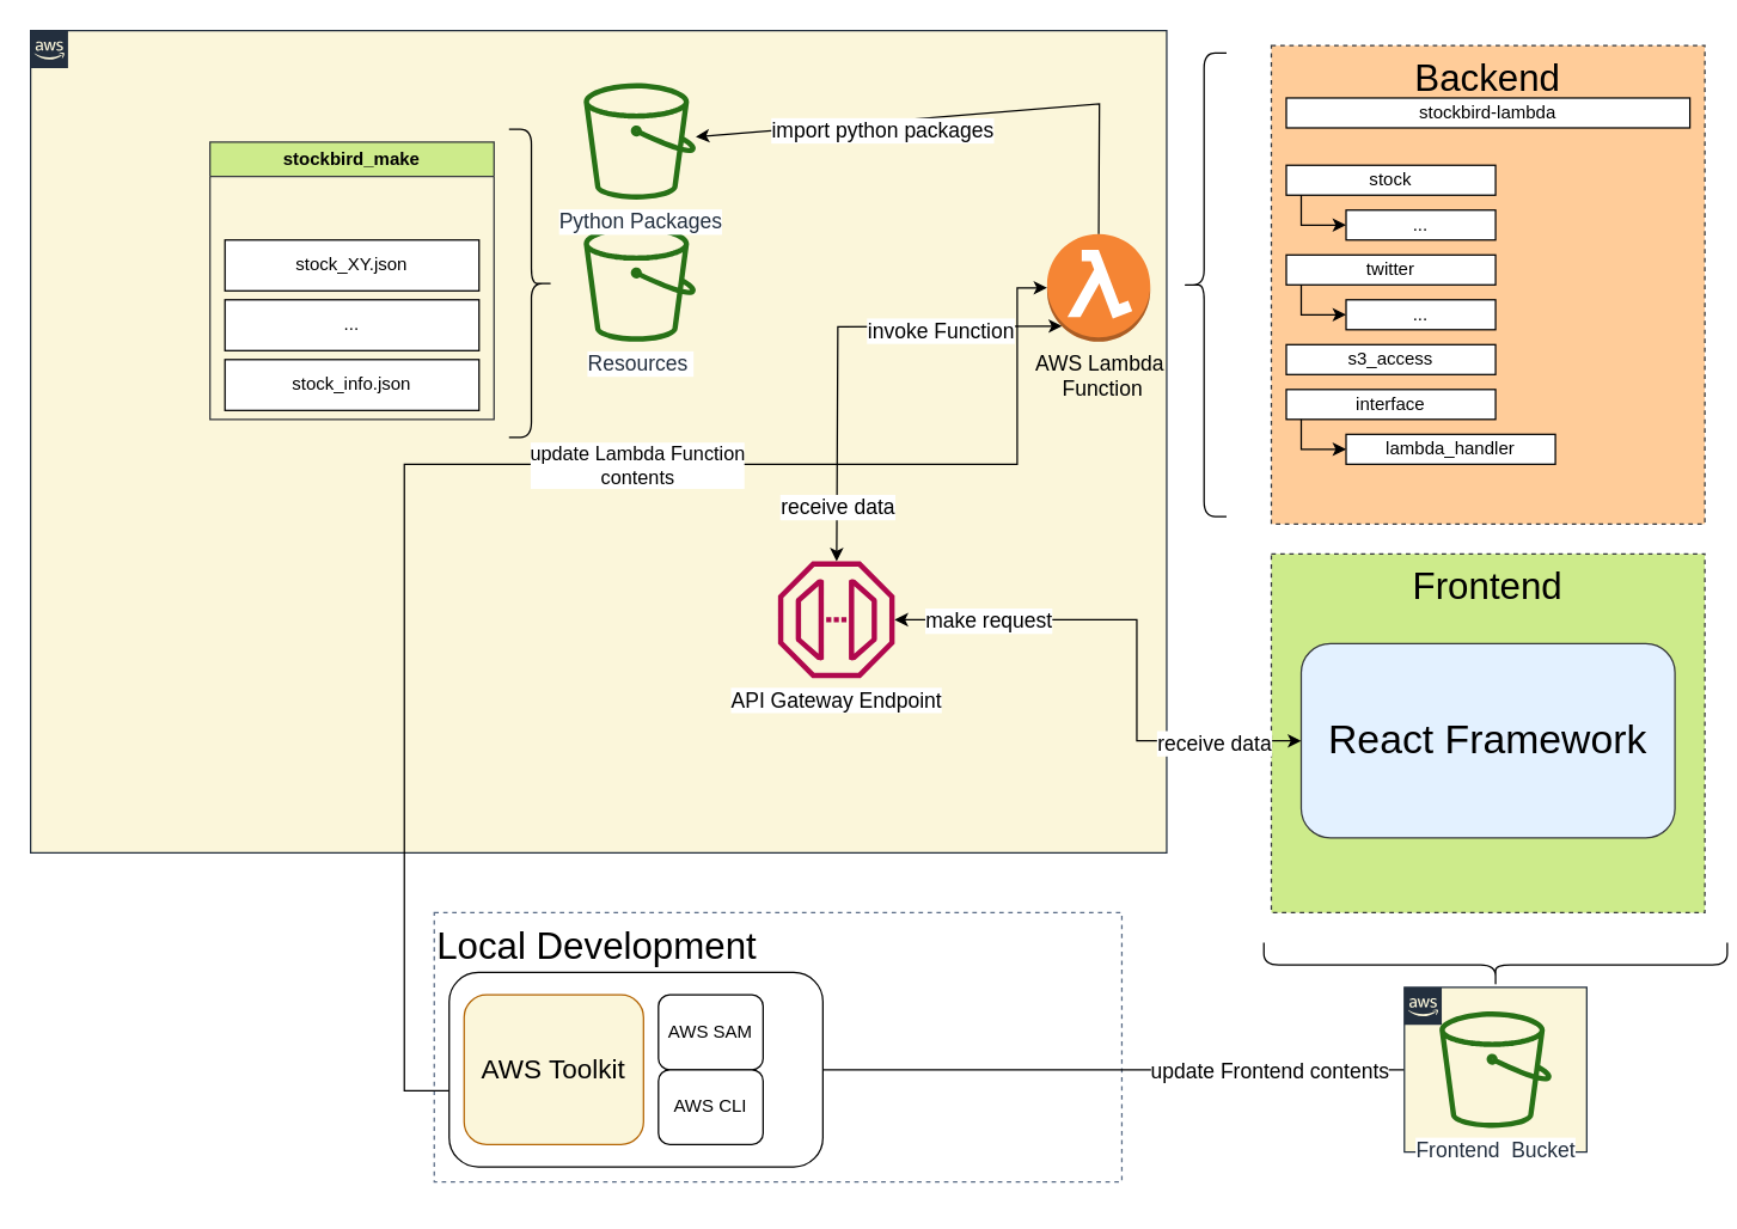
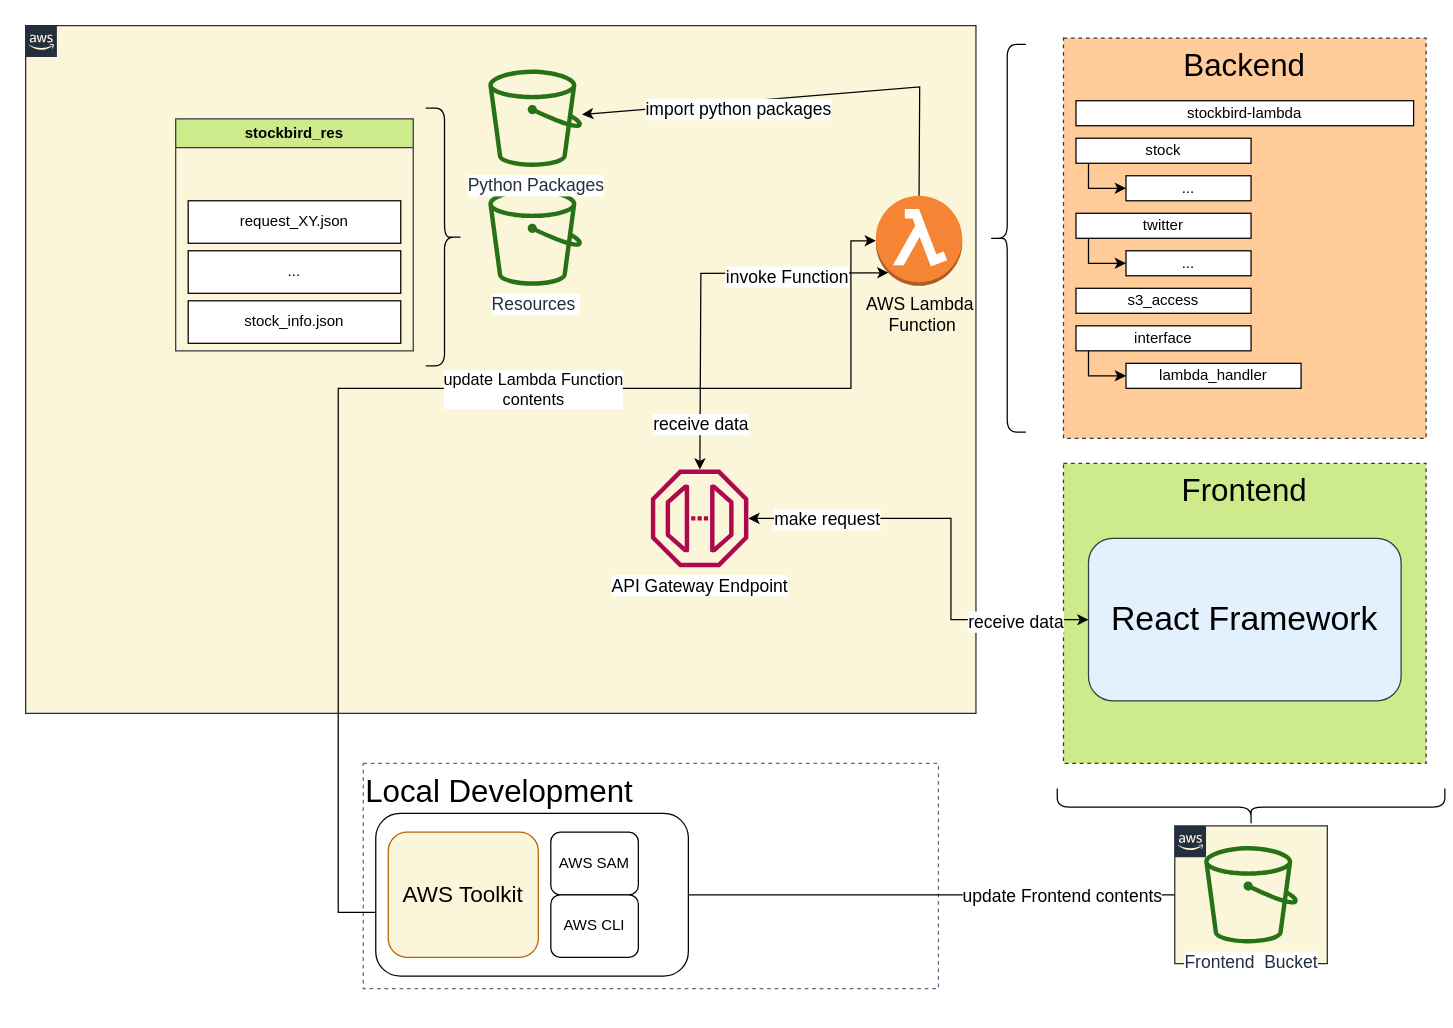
  <mxCell id="0" />
  <mxCell id="1" parent="0" />
  <mxCell id="2" value="" style="points=[[0,0],[0.25,0],[0.5,0],[0.75,0],[1,0],[1,0.25],[1,0.5],[1,0.75],[1,1],[0.75,1],[0.5,1],[0.25,1],[0,1],[0,0.75],[0,0.5],[0,0.25]];outlineConnect=0;gradientColor=none;html=1;whiteSpace=wrap;fontSize=12;fontStyle=0;shape=mxgraph.aws4.group;grIcon=mxgraph.aws4.group_aws_cloud_alt;strokeColor=#232F3E;fillColor=#FBF6DA;verticalAlign=top;align=left;spacingLeft=30;fontColor=#232F3E;dashed=0;labelBackgroundColor=#ffffff;container=1;pointerEvents=0;collapsible=0;recursiveResize=0;" parent="1" vertex="1"><mxGeometry x="20" y="20" width="760" height="550" as="geometry" /></mxCell>
  <mxCell id="3" value="&lt;font style=&quot;font-size: 14px;&quot; color=&quot;#000000&quot;&gt;API Gateway Endpoint&lt;/font&gt;" style="sketch=0;outlineConnect=0;fontColor=#232F3E;gradientColor=none;fillColor=#B0084D;strokeColor=none;dashed=0;verticalLabelPosition=bottom;verticalAlign=top;align=center;html=1;fontSize=12;fontStyle=0;aspect=fixed;pointerEvents=1;shape=mxgraph.aws4.endpoint;labelBackgroundColor=#FFFFFF;" vertex="1" parent="2"><mxGeometry x="500" y="355" width="78" height="78" as="geometry" /></mxCell>
  <mxCell id="4" value="&lt;font style=&quot;font-size: 14px;&quot;&gt;Resources&amp;nbsp;&lt;/font&gt;" style="outlineConnect=0;fontColor=#232F3E;gradientColor=none;fillColor=#277116;strokeColor=none;dashed=0;verticalLabelPosition=bottom;verticalAlign=top;align=center;html=1;fontSize=12;fontStyle=0;aspect=fixed;pointerEvents=1;shape=mxgraph.aws4.bucket;labelBackgroundColor=#ffffff;" parent="2" vertex="1"><mxGeometry x="370" y="130" width="75" height="78" as="geometry" /></mxCell>
  <mxCell id="5" value="" style="shape=curlyBracket;whiteSpace=wrap;html=1;rounded=1;labelPosition=left;verticalLabelPosition=middle;align=right;verticalAlign=middle;rotation=-180;" vertex="1" parent="2"><mxGeometry x="320" y="66" width="30" height="206" as="geometry" /></mxCell>
- <mxCell id="6" value="stockbird_make" style="swimlane;whiteSpace=wrap;html=1;fillColor=#cdeb8b;strokeColor=#36393d;" vertex="1" parent="2"><mxGeometry x="120" y="74.5" width="190" height="185.5" as="geometry" /></mxCell>
+ <mxCell id="6" value="stockbird_res" style="swimlane;whiteSpace=wrap;html=1;fillColor=#cdeb8b;strokeColor=#36393d;" vertex="1" parent="2"><mxGeometry x="120" y="74.5" width="190" height="185.5" as="geometry" /></mxCell>
  <mxCell id="7" value="stock_info.json" style="rounded=0;whiteSpace=wrap;html=1;" vertex="1" parent="6"><mxGeometry x="10" y="145.5" width="170" height="34" as="geometry" /></mxCell>
- <mxCell id="8" value="stock_XY.json" style="rounded=0;whiteSpace=wrap;html=1;" vertex="1" parent="6"><mxGeometry x="10" y="65.5" width="170" height="34" as="geometry" /></mxCell>
+ <mxCell id="8" value="request_XY.json" style="rounded=0;whiteSpace=wrap;html=1;" vertex="1" parent="6"><mxGeometry x="10" y="65.5" width="170" height="34" as="geometry" /></mxCell>
  <mxCell id="9" value="..." style="rounded=0;whiteSpace=wrap;html=1;" vertex="1" parent="6"><mxGeometry x="10" y="105.5" width="170" height="34" as="geometry" /></mxCell>
  <mxCell id="10" value="" style="endArrow=classic;startArrow=classic;html=1;rounded=0;entryX=0.145;entryY=0.855;entryDx=0;entryDy=0;entryPerimeter=0;" edge="1" parent="2" source="3" target="14"><mxGeometry width="50" height="50" relative="1" as="geometry"><mxPoint x="560" y="310" as="sourcePoint" /><mxPoint x="660" y="180" as="targetPoint" /><Array as="points"><mxPoint x="540" y="198" /></Array></mxGeometry></mxCell>
  <mxCell id="11" value="&lt;font style=&quot;font-size: 14px;&quot;&gt;invoke Function&lt;/font&gt;" style="edgeLabel;html=1;align=center;verticalAlign=middle;resizable=0;points=[];" vertex="1" connectable="0" parent="10"><mxGeometry x="-0.621" relative="1" as="geometry"><mxPoint x="69" y="-97" as="offset" /></mxGeometry></mxCell>
  <mxCell id="12" value="&lt;font style=&quot;font-size: 14px;&quot;&gt;receive data&lt;/font&gt;" style="edgeLabel;html=1;align=center;verticalAlign=middle;resizable=0;points=[];" vertex="1" connectable="0" parent="10"><mxGeometry x="-0.759" relative="1" as="geometry"><mxPoint as="offset" /></mxGeometry></mxCell>
  <mxCell id="13" value="&lt;font style=&quot;font-size: 14px;&quot;&gt;Python Packages&lt;/font&gt;" style="outlineConnect=0;fontColor=#232F3E;gradientColor=none;fillColor=#277116;strokeColor=none;dashed=0;verticalLabelPosition=bottom;verticalAlign=top;align=center;html=1;fontSize=12;fontStyle=0;aspect=fixed;pointerEvents=1;shape=mxgraph.aws4.bucket;labelBackgroundColor=#ffffff;" vertex="1" parent="2"><mxGeometry x="370" y="35" width="75" height="78" as="geometry" /></mxCell>
  <mxCell id="14" value="&lt;font style=&quot;font-size: 14px;&quot;&gt;AWS Lambda&lt;br&gt;&amp;nbsp;Function&lt;/font&gt;" style="outlineConnect=0;dashed=0;verticalLabelPosition=bottom;verticalAlign=top;align=center;html=1;shape=mxgraph.aws3.lambda_function;fillColor=#F58534;gradientColor=none;" vertex="1" parent="2"><mxGeometry x="680" y="136" width="69" height="72" as="geometry" /></mxCell>
  <mxCell id="15" value="" style="endArrow=classic;html=1;rounded=0;exitX=0.5;exitY=0;exitDx=0;exitDy=0;exitPerimeter=0;" edge="1" parent="2" source="14" target="13"><mxGeometry width="50" height="50" relative="1" as="geometry"><mxPoint x="660" y="80" as="sourcePoint" /><mxPoint x="710" y="30" as="targetPoint" /><Array as="points"><mxPoint x="715" y="49" /></Array></mxGeometry></mxCell>
  <mxCell id="16" value="&lt;font style=&quot;font-size: 14px;&quot;&gt;import python packages&lt;/font&gt;" style="edgeLabel;html=1;align=center;verticalAlign=middle;resizable=0;points=[];" vertex="1" connectable="0" parent="15"><mxGeometry x="0.702" relative="1" as="geometry"><mxPoint x="72" as="offset" /></mxGeometry></mxCell>
  <mxCell id="17" value="Backend" style="fillColor=#ffcc99;strokeColor=#36393d;dashed=1;verticalAlign=top;fontStyle=0;whiteSpace=wrap;html=1;fontSize=25;" vertex="1" parent="1"><mxGeometry x="850" y="30" width="290" height="320" as="geometry" /></mxCell>
  <mxCell id="18" value="Frontend" style="fillColor=#cdeb8b;strokeColor=#36393d;dashed=1;verticalAlign=top;fontStyle=0;whiteSpace=wrap;html=1;fontSize=25;labelBackgroundColor=none;" vertex="1" parent="1"><mxGeometry x="850" y="370" width="290" height="240" as="geometry" /></mxCell>
  <mxCell id="19" value="React Framework" style="rounded=1;whiteSpace=wrap;html=1;fontSize=27;fillColor=#E3F1FF;strokeColor=#36393d;" vertex="1" parent="1"><mxGeometry x="870" y="430" width="250" height="130" as="geometry" /></mxCell>
  <mxCell id="20" value="" style="shape=curlyBracket;whiteSpace=wrap;html=1;rounded=1;labelPosition=left;verticalLabelPosition=middle;align=right;verticalAlign=middle;rotation=-90;" vertex="1" parent="1"><mxGeometry x="985" y="490" width="30" height="310" as="geometry" /></mxCell>
  <mxCell id="21" value="" style="shape=curlyBracket;whiteSpace=wrap;html=1;rounded=1;labelPosition=left;verticalLabelPosition=middle;align=right;verticalAlign=middle;" vertex="1" parent="1"><mxGeometry x="790" y="35" width="30" height="310" as="geometry" /></mxCell>
  <mxCell id="22" value="" style="endArrow=classic;startArrow=classic;html=1;rounded=0;entryX=0;entryY=0.5;entryDx=0;entryDy=0;" edge="1" parent="1" source="3" target="19"><mxGeometry width="50" height="50" relative="1" as="geometry"><mxPoint x="650" y="450" as="sourcePoint" /><mxPoint x="700" y="400" as="targetPoint" /><Array as="points"><mxPoint x="760" y="414" /><mxPoint x="760" y="495" /></Array></mxGeometry></mxCell>
  <mxCell id="23" value="&lt;font style=&quot;font-size: 14px;&quot;&gt;receive data&lt;/font&gt;" style="edgeLabel;html=1;align=center;verticalAlign=middle;resizable=0;points=[];" vertex="1" connectable="0" parent="22"><mxGeometry x="0.749" y="-1" relative="1" as="geometry"><mxPoint x="-15" as="offset" /></mxGeometry></mxCell>
  <mxCell id="24" value="&lt;font style=&quot;font-size: 14px;&quot;&gt;make request&lt;/font&gt;" style="edgeLabel;html=1;align=center;verticalAlign=middle;resizable=0;points=[];" vertex="1" connectable="0" parent="22"><mxGeometry x="-0.805" y="-1" relative="1" as="geometry"><mxPoint x="28" y="-1" as="offset" /></mxGeometry></mxCell>
  <mxCell id="25" value="Local Development" style="fillColor=default;strokeColor=#5A6C86;dashed=1;verticalAlign=top;fontStyle=0;fontColor=#000000;whiteSpace=wrap;html=1;fontSize=25;align=left;" vertex="1" parent="1"><mxGeometry x="290" y="610" width="460" height="180" as="geometry" /></mxCell>
  <mxCell id="26" style="edgeStyle=orthogonalEdgeStyle;rounded=0;orthogonalLoop=1;jettySize=auto;html=1;" edge="1" parent="1" source="30" target="14"><mxGeometry relative="1" as="geometry"><Array as="points"><mxPoint x="270" y="729" /><mxPoint x="270" y="310" /><mxPoint x="680" y="310" /><mxPoint x="680" y="192" /></Array></mxGeometry></mxCell>
  <mxCell id="27" value="&lt;font style=&quot;font-size: 13px;&quot;&gt;update Lambda Function&lt;br&gt;contents&lt;/font&gt;" style="edgeLabel;html=1;align=center;verticalAlign=middle;resizable=0;points=[];" vertex="1" connectable="0" parent="26"><mxGeometry x="0.037" relative="1" as="geometry"><mxPoint x="87" as="offset" /></mxGeometry></mxCell>
  <mxCell id="28" style="edgeStyle=orthogonalEdgeStyle;rounded=0;orthogonalLoop=1;jettySize=auto;html=1;" edge="1" parent="1" source="30" target="35"><mxGeometry relative="1" as="geometry"><mxPoint x="961" y="729" as="targetPoint" /></mxGeometry></mxCell>
  <mxCell id="29" value="&lt;font style=&quot;font-size: 14px;&quot;&gt;update Frontend contents&lt;/font&gt;" style="edgeLabel;html=1;align=center;verticalAlign=middle;resizable=0;points=[];" vertex="1" connectable="0" parent="28"><mxGeometry x="0.716" y="-2" relative="1" as="geometry"><mxPoint x="-56" y="-2" as="offset" /></mxGeometry></mxCell>
  <mxCell id="30" value="" style="rounded=1;whiteSpace=wrap;html=1;fontSize=27;" vertex="1" parent="1"><mxGeometry x="300" y="650" width="250" height="130" as="geometry" /></mxCell>
  <mxCell id="31" value="&lt;font style=&quot;font-size: 18px;&quot;&gt;AWS Toolkit&lt;/font&gt;" style="rounded=1;whiteSpace=wrap;html=1;labelBackgroundColor=none;fillColor=#fbf6da;strokeColor=#b46504;" vertex="1" parent="1"><mxGeometry x="310" y="665" width="120" height="100" as="geometry" /></mxCell>
  <mxCell id="32" value="AWS SAM" style="rounded=1;whiteSpace=wrap;html=1;" vertex="1" parent="1"><mxGeometry x="440" y="665" width="70" height="50" as="geometry" /></mxCell>
  <mxCell id="33" value="AWS CLI" style="rounded=1;whiteSpace=wrap;html=1;" vertex="1" parent="1"><mxGeometry x="440" y="715" width="70" height="50" as="geometry" /></mxCell>
  <mxCell id="34" value="" style="points=[[0,0],[0.25,0],[0.5,0],[0.75,0],[1,0],[1,0.25],[1,0.5],[1,0.75],[1,1],[0.75,1],[0.5,1],[0.25,1],[0,1],[0,0.75],[0,0.5],[0,0.25]];outlineConnect=0;gradientColor=none;html=1;whiteSpace=wrap;fontSize=12;fontStyle=0;shape=mxgraph.aws4.group;grIcon=mxgraph.aws4.group_aws_cloud_alt;strokeColor=#232F3E;fillColor=#fbf6da;verticalAlign=top;align=left;spacingLeft=30;fontColor=#232F3E;dashed=0;labelBackgroundColor=#ffffff;container=1;pointerEvents=0;collapsible=0;recursiveResize=0;" vertex="1" parent="1"><mxGeometry x="939" y="660" width="122" height="110" as="geometry" /></mxCell>
  <mxCell id="35" value="&lt;font style=&quot;font-size: 14px;&quot;&gt;Frontend&amp;nbsp; Bucket&lt;/font&gt;" style="outlineConnect=0;fontColor=#232F3E;gradientColor=none;fillColor=#277116;strokeColor=none;dashed=0;verticalLabelPosition=bottom;verticalAlign=top;align=center;html=1;fontSize=12;fontStyle=0;aspect=fixed;pointerEvents=1;shape=mxgraph.aws4.bucket;labelBackgroundColor=#ffffff;" vertex="1" parent="34"><mxGeometry x="23.5" y="16" width="75" height="78" as="geometry" /></mxCell>
- <mxCell id="36" value="stockbird-lambda" style="rounded=0;whiteSpace=wrap;html=1;" vertex="1" parent="1"><mxGeometry x="860" y="65" width="270" height="20" as="geometry" /></mxCell>
+ <mxCell id="36" value="stockbird-lambda" style="rounded=0;whiteSpace=wrap;html=1;" vertex="1" parent="1"><mxGeometry x="860" y="80" width="270" height="20" as="geometry" /></mxCell>
  <mxCell id="37" value="stock" style="rounded=0;whiteSpace=wrap;html=1;" vertex="1" parent="1"><mxGeometry x="860" y="110" width="140" height="20" as="geometry" /></mxCell>
  <mxCell id="38" value="twitter" style="rounded=0;whiteSpace=wrap;html=1;" vertex="1" parent="1"><mxGeometry x="860" y="170" width="140" height="20" as="geometry" /></mxCell>
  <mxCell id="39" value="" style="endArrow=classic;html=1;rounded=0;" edge="1" parent="1"><mxGeometry width="50" height="50" relative="1" as="geometry"><mxPoint x="870" y="130" as="sourcePoint" /><mxPoint x="900" y="150" as="targetPoint" /><Array as="points"><mxPoint x="870" y="150" /><mxPoint x="890" y="150" /></Array></mxGeometry></mxCell>
  <mxCell id="40" value="" style="endArrow=classic;html=1;rounded=0;" edge="1" parent="1"><mxGeometry width="50" height="50" relative="1" as="geometry"><mxPoint x="870" y="190" as="sourcePoint" /><mxPoint x="900" y="210" as="targetPoint" /><Array as="points"><mxPoint x="870" y="210" /></Array></mxGeometry></mxCell>
  <mxCell id="41" value="interface" style="rounded=0;whiteSpace=wrap;html=1;" vertex="1" parent="1"><mxGeometry x="860" y="260" width="140" height="20" as="geometry" /></mxCell>
  <mxCell id="42" value="" style="endArrow=classic;html=1;rounded=0;" edge="1" parent="1"><mxGeometry width="50" height="50" relative="1" as="geometry"><mxPoint x="870" y="280" as="sourcePoint" /><mxPoint x="900" y="300" as="targetPoint" /><Array as="points"><mxPoint x="870" y="300" /></Array></mxGeometry></mxCell>
  <mxCell id="43" value="lambda_handler" style="rounded=0;whiteSpace=wrap;html=1;" vertex="1" parent="1"><mxGeometry x="900" y="290" width="140" height="20" as="geometry" /></mxCell>
  <mxCell id="44" value="..." style="rounded=0;whiteSpace=wrap;html=1;" vertex="1" parent="1"><mxGeometry x="900" y="140" width="100" height="20" as="geometry" /></mxCell>
  <mxCell id="45" value="..." style="rounded=0;whiteSpace=wrap;html=1;" vertex="1" parent="1"><mxGeometry x="900" y="200" width="100" height="20" as="geometry" /></mxCell>
  <mxCell id="46" value="s3_access" style="rounded=0;whiteSpace=wrap;html=1;" vertex="1" parent="1"><mxGeometry x="860" y="230" width="140" height="20" as="geometry" /></mxCell>
